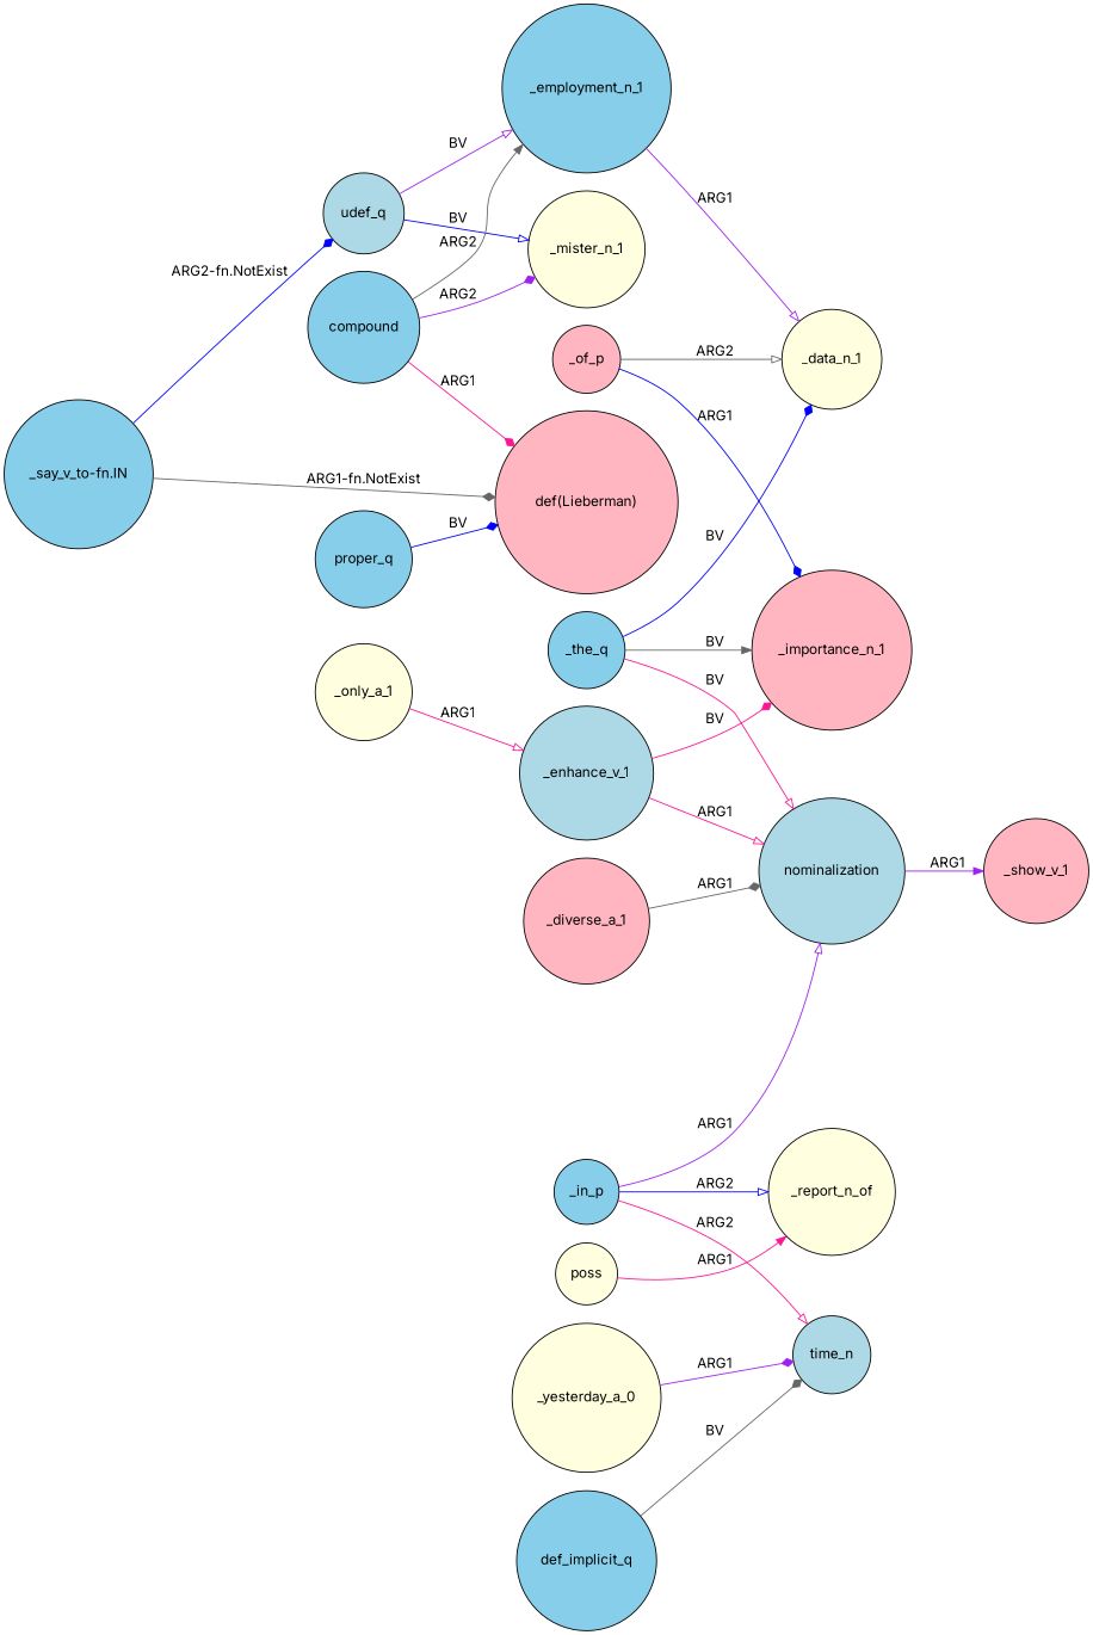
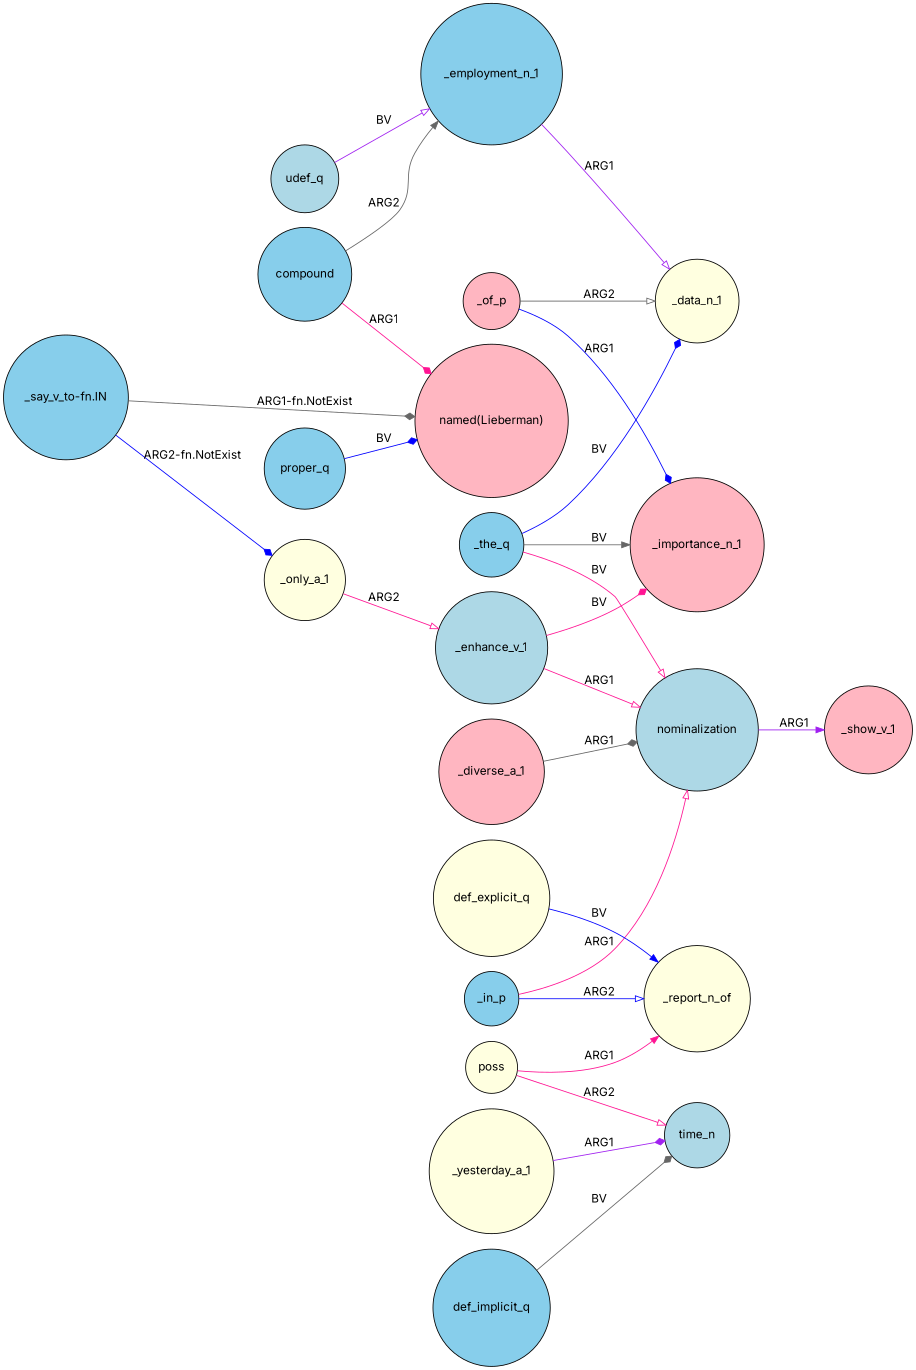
  digraph {
    fontname=Inter
    rankdir=LR
    node [fillcolor=lightyellow fontname=Inter shape=circle style=filled]
    edge [arrowhead=diamond color=blue fontname=Inter]
    _of_p [fillcolor=lightpink]
    _importance_n_1 [fillcolor=lightpink]
    _data_n_1
    time_n [fillcolor=lightblue]
-   _yesterday_a_1 [label=_yesterday_a_0]
+   _yesterday_a_1
    udef_q [fillcolor=lightblue]
    _employment_n_1 [fillcolor=skyblue]
-   _mister_n_1
    poss
    _report_n_of
    _the_q [fillcolor=skyblue]
    nominalization [fillcolor=lightblue]
    _show_v_1 [fillcolor=lightpink]
    _in_p [fillcolor=skyblue]
    compound [fillcolor=skyblue]
-   "named(Lieberman)" [fillcolor=lightpink label="def(Lieberman)"]
+   "named(Lieberman)" [fillcolor=lightpink]
    _enhance_v_1 [fillcolor=lightblue]
    proper_q [fillcolor=skyblue]
    "_say_v_to-fn.IN" [fillcolor=skyblue]
    _only_a_1
+   def_explicit_q
    _diverse_a_1 [fillcolor=lightpink]
    def_implicit_q [fillcolor=skyblue]
    _of_p -> _importance_n_1 [label=ARG1]
    _of_p -> _data_n_1 [arrowhead=onormal color=gray40 label=ARG2]
    _yesterday_a_1 -> time_n [color=purple label=ARG1]
    udef_q -> _employment_n_1 [arrowhead=onormal color=purple label=BV]
-   udef_q -> _mister_n_1 [arrowhead=onormal label=BV]
    _employment_n_1 -> _data_n_1 [arrowhead=onormal color=purple label=ARG1]
-   _in_p -> time_n [arrowhead=onormal color=deeppink label=ARG2]
+   poss -> time_n [arrowhead=onormal color=deeppink label=ARG2]
    poss -> _report_n_of [arrowhead=normal color=deeppink label=ARG1]
    _the_q -> _importance_n_1 [arrowhead=normal color=gray40 label=BV]
    _the_q -> _data_n_1 [label=BV]
    _the_q -> nominalization [arrowhead=onormal color=deeppink label=BV]
    nominalization -> _show_v_1 [arrowhead=normal color=purple label=ARG1]
    _in_p -> _report_n_of [arrowhead=onormal label=ARG2]
-   _in_p -> nominalization [arrowhead=onormal color=purple label=ARG1]
+   _in_p -> nominalization [arrowhead=onormal color=deeppink label=ARG1]
    compound -> _employment_n_1 [arrowhead=normal color=gray40 label=ARG2]
-   compound -> _mister_n_1 [color=purple label=ARG2]
    compound -> "named(Lieberman)" [color=deeppink label=ARG1]
    _enhance_v_1 -> _importance_n_1 [color=deeppink label=BV]
    _enhance_v_1 -> nominalization [arrowhead=onormal color=deeppink label=ARG1]
    proper_q -> "named(Lieberman)" [label=BV]
    "_say_v_to-fn.IN" -> "named(Lieberman)" [color=gray40 label="ARG1-fn.NotExist"]
-   "_say_v_to-fn.IN" -> udef_q [label="ARG2-fn.NotExist"]
-   _only_a_1 -> _enhance_v_1 [arrowhead=onormal color=deeppink label=ARG1]
+   "_say_v_to-fn.IN" -> _only_a_1 [label="ARG2-fn.NotExist"]
+   _only_a_1 -> _enhance_v_1 [arrowhead=onormal color=deeppink label=ARG2]
+   def_explicit_q -> _report_n_of [arrowhead=normal label=BV]
    _diverse_a_1 -> nominalization [color=gray40 label=ARG1]
    def_implicit_q -> time_n [color=gray40 label=BV]
  }
